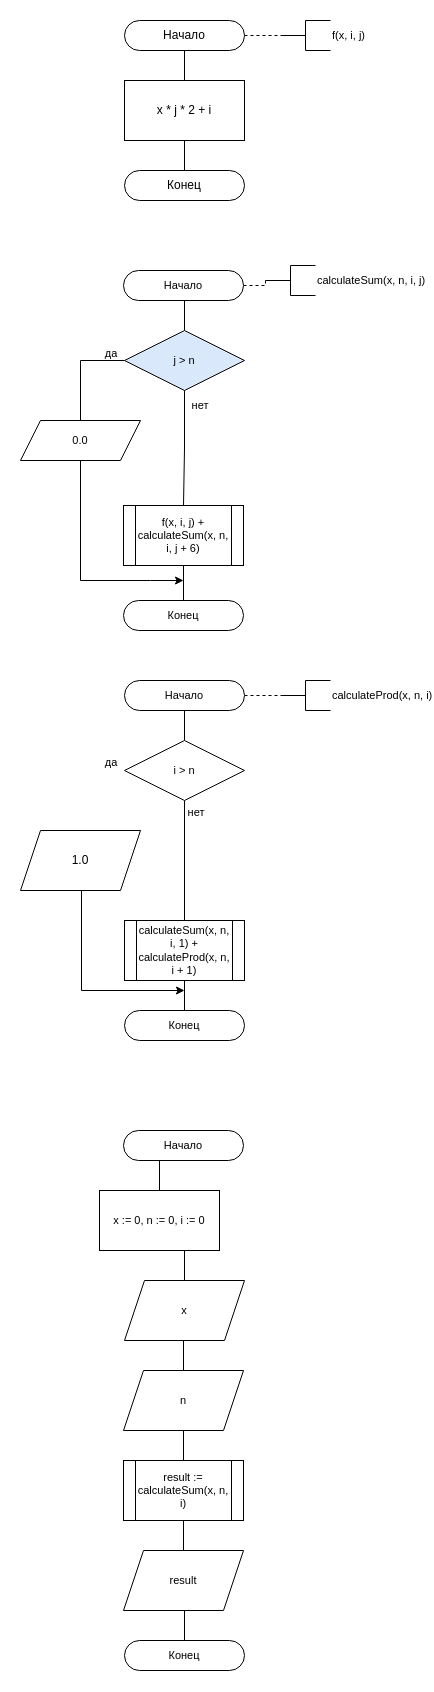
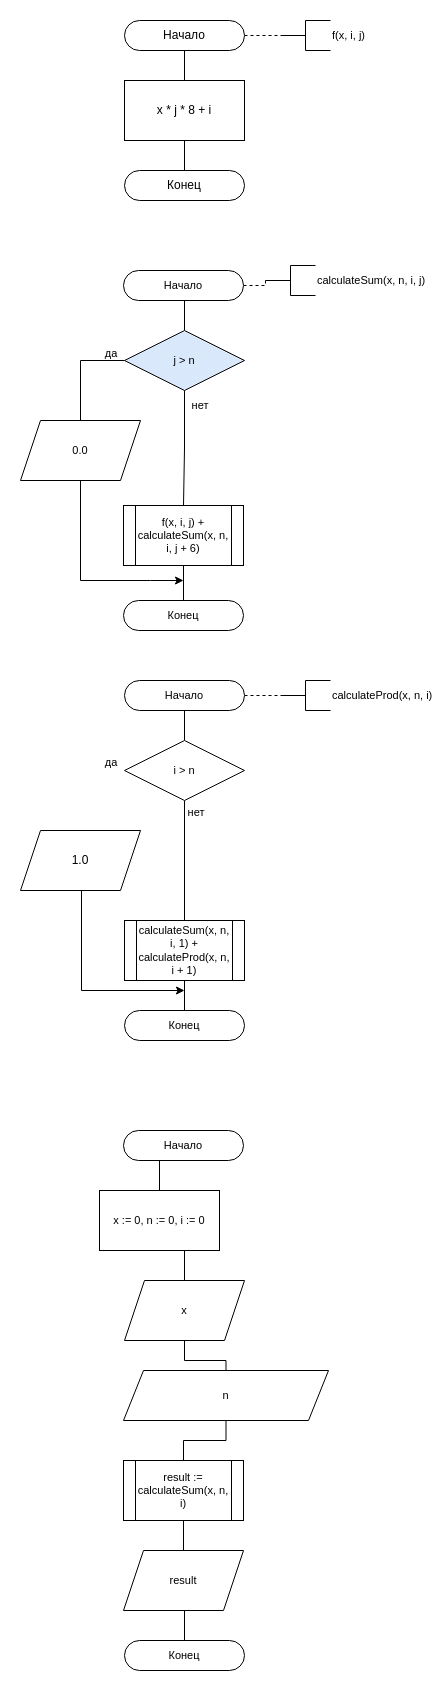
  <mxCell id="0" />
  <mxCell id="1" parent="0" />
  <mxCell id="2" style="edgeStyle=orthogonalEdgeStyle;rounded=0;orthogonalLoop=1;jettySize=auto;html=1;exitX=1;exitY=0.5;exitDx=0;exitDy=0;entryX=0;entryY=0.5;entryDx=0;entryDy=0;entryPerimeter=0;endArrow=none;endFill=0;dashed=1;" parent="1" source="4" target="5" edge="1"><mxGeometry relative="1" as="geometry" /></mxCell>
  <mxCell id="3" style="edgeStyle=orthogonalEdgeStyle;rounded=0;orthogonalLoop=1;jettySize=auto;html=1;exitX=0.5;exitY=1;exitDx=0;exitDy=0;entryX=0.5;entryY=0;entryDx=0;entryDy=0;endArrow=none;endFill=0;" parent="1" source="4" target="7" edge="1"><mxGeometry relative="1" as="geometry" /></mxCell>
  <mxCell id="4" value="Начало" style="rounded=1;whiteSpace=wrap;html=1;arcSize=50;" parent="1" vertex="1"><mxGeometry x="124" y="20" width="120" height="30" as="geometry" /></mxCell>
  <mxCell id="5" value="f(x, i, j)" style="strokeWidth=1;html=1;shape=mxgraph.flowchart.annotation_2;align=left;labelPosition=right;pointerEvents=1;fontFamily=Helvetica;fontSize=11;fontColor=default;" parent="1" vertex="1"><mxGeometry x="280" y="20" width="50" height="30" as="geometry" /></mxCell>
  <mxCell id="6" style="edgeStyle=orthogonalEdgeStyle;rounded=0;orthogonalLoop=1;jettySize=auto;html=1;exitX=0.5;exitY=1;exitDx=0;exitDy=0;entryX=0.5;entryY=0;entryDx=0;entryDy=0;endArrow=none;endFill=0;" parent="1" source="7" target="8" edge="1"><mxGeometry relative="1" as="geometry" /></mxCell>
- <mxCell id="7" value="x * j * 2 + i" style="rounded=0;whiteSpace=wrap;html=1;" parent="1" vertex="1"><mxGeometry x="124" y="80" width="120" height="60" as="geometry" /></mxCell>
+ <mxCell id="7" value="x * j * 8 + i" style="rounded=0;whiteSpace=wrap;html=1;" parent="1" vertex="1"><mxGeometry x="124" y="80" width="120" height="60" as="geometry" /></mxCell>
  <mxCell id="8" value="Конец" style="rounded=1;whiteSpace=wrap;html=1;arcSize=50;" parent="1" vertex="1"><mxGeometry x="124" y="170" width="120" height="30" as="geometry" /></mxCell>
  <mxCell id="9" style="edgeStyle=orthogonalEdgeStyle;shape=connector;rounded=0;orthogonalLoop=1;jettySize=auto;html=1;exitX=1;exitY=0.5;exitDx=0;exitDy=0;entryX=0;entryY=0.5;entryDx=0;entryDy=0;entryPerimeter=0;labelBackgroundColor=default;strokeColor=default;fontFamily=Helvetica;fontSize=11;fontColor=default;endArrow=none;endFill=0;dashed=1;" parent="1" source="11" target="12" edge="1"><mxGeometry relative="1" as="geometry" /></mxCell>
  <mxCell id="10" style="edgeStyle=orthogonalEdgeStyle;shape=connector;rounded=0;orthogonalLoop=1;jettySize=auto;html=1;exitX=0.5;exitY=1;exitDx=0;exitDy=0;entryX=0.5;entryY=0;entryDx=0;entryDy=0;labelBackgroundColor=default;strokeColor=default;fontFamily=Helvetica;fontSize=11;fontColor=default;endArrow=none;endFill=0;" parent="1" source="11" target="15" edge="1"><mxGeometry relative="1" as="geometry" /></mxCell>
  <mxCell id="11" value="Начало" style="rounded=1;whiteSpace=wrap;html=1;arcSize=50;fontFamily=Helvetica;fontSize=11;fontColor=default;" parent="1" vertex="1"><mxGeometry x="123" y="270" width="120" height="30" as="geometry" /></mxCell>
  <mxCell id="12" value="calculateSum(x, n, i, j)" style="strokeWidth=1;html=1;shape=mxgraph.flowchart.annotation_2;align=left;labelPosition=right;pointerEvents=1;fontFamily=Helvetica;fontSize=11;fontColor=default;" parent="1" vertex="1"><mxGeometry x="265" y="265" width="50" height="30" as="geometry" /></mxCell>
  <mxCell id="13" style="edgeStyle=orthogonalEdgeStyle;shape=connector;rounded=0;orthogonalLoop=1;jettySize=auto;html=1;exitX=0;exitY=0.5;exitDx=0;exitDy=0;entryX=0.5;entryY=0;entryDx=0;entryDy=0;labelBackgroundColor=default;strokeColor=default;fontFamily=Helvetica;fontSize=11;fontColor=default;endArrow=none;endFill=0;" parent="1" source="15" target="17" edge="1"><mxGeometry relative="1" as="geometry" /></mxCell>
  <mxCell id="14" style="edgeStyle=orthogonalEdgeStyle;shape=connector;rounded=0;orthogonalLoop=1;jettySize=auto;html=1;exitX=0.5;exitY=1;exitDx=0;exitDy=0;entryX=0.5;entryY=0;entryDx=0;entryDy=0;labelBackgroundColor=default;strokeColor=default;fontFamily=Helvetica;fontSize=11;fontColor=default;endArrow=none;endFill=0;" parent="1" source="15" edge="1"><mxGeometry relative="1" as="geometry"><mxPoint x="183" y="505" as="targetPoint" /></mxGeometry></mxCell>
  <mxCell id="15" value="j &amp;gt; n" style="rhombus;whiteSpace=wrap;html=1;fontFamily=Helvetica;fontSize=11;fontColor=default;fillColor=#dae8fc;" parent="1" vertex="1"><mxGeometry x="124" y="330" width="120" height="60" as="geometry" /></mxCell>
  <mxCell id="16" style="edgeStyle=orthogonalEdgeStyle;shape=connector;rounded=0;orthogonalLoop=1;jettySize=auto;html=1;exitX=0.5;exitY=1;exitDx=0;exitDy=0;labelBackgroundColor=default;strokeColor=default;fontFamily=Helvetica;fontSize=11;fontColor=default;endArrow=classic;endFill=1;" parent="1" source="17" edge="1"><mxGeometry relative="1" as="geometry"><mxPoint x="183" y="580" as="targetPoint" /><Array as="points"><mxPoint x="80" y="580" /><mxPoint x="150" y="580" /></Array></mxGeometry></mxCell>
- <mxCell id="17" value="0.0" style="shape=parallelogram;perimeter=parallelogramPerimeter;whiteSpace=wrap;html=1;fixedSize=1;fontFamily=Helvetica;fontSize=11;fontColor=default;" parent="1" vertex="1"><mxGeometry x="20" y="420" width="120" height="40" as="geometry" /></mxCell>
+ <mxCell id="17" value="0.0" style="shape=parallelogram;perimeter=parallelogramPerimeter;whiteSpace=wrap;html=1;fixedSize=1;fontFamily=Helvetica;fontSize=11;fontColor=default;" parent="1" vertex="1"><mxGeometry x="20" y="420" width="120" height="60" as="geometry" /></mxCell>
  <mxCell id="18" value="да" style="text;html=1;strokeColor=none;fillColor=none;align=center;verticalAlign=middle;whiteSpace=wrap;rounded=0;fontSize=11;fontFamily=Helvetica;fontColor=default;" parent="1" vertex="1"><mxGeometry x="81" y="338" width="60" height="30" as="geometry" /></mxCell>
  <mxCell id="19" value="нет" style="text;html=1;strokeColor=none;fillColor=none;align=center;verticalAlign=middle;whiteSpace=wrap;rounded=0;fontSize=11;fontFamily=Helvetica;fontColor=default;" parent="1" vertex="1"><mxGeometry x="170" y="390" width="60" height="30" as="geometry" /></mxCell>
  <mxCell id="20" style="edgeStyle=orthogonalEdgeStyle;shape=connector;rounded=0;orthogonalLoop=1;jettySize=auto;html=1;exitX=0.5;exitY=1;exitDx=0;exitDy=0;entryX=0.5;entryY=0;entryDx=0;entryDy=0;labelBackgroundColor=default;strokeColor=default;fontFamily=Helvetica;fontSize=11;fontColor=default;endArrow=none;endFill=0;" parent="1" source="21" target="22" edge="1"><mxGeometry relative="1" as="geometry" /></mxCell>
  <mxCell id="21" value="f(x, i, j) + calculateSum(x, n, i, j + 6)" style="shape=process;whiteSpace=wrap;html=1;backgroundOutline=1;fontFamily=Helvetica;fontSize=11;fontColor=default;" parent="1" vertex="1"><mxGeometry x="123" y="505" width="120" height="60" as="geometry" /></mxCell>
  <mxCell id="22" value="Конец" style="rounded=1;whiteSpace=wrap;html=1;arcSize=50;fontFamily=Helvetica;fontSize=11;fontColor=default;" parent="1" vertex="1"><mxGeometry x="123" y="600" width="120" height="30" as="geometry" /></mxCell>
  <mxCell id="23" style="edgeStyle=orthogonalEdgeStyle;shape=connector;rounded=0;orthogonalLoop=1;jettySize=auto;html=1;exitX=0.5;exitY=1;exitDx=0;exitDy=0;entryX=0.5;entryY=0;entryDx=0;entryDy=0;labelBackgroundColor=default;strokeColor=default;fontFamily=Helvetica;fontSize=11;fontColor=default;endArrow=none;endFill=0;" parent="1" source="25" target="27" edge="1"><mxGeometry relative="1" as="geometry" /></mxCell>
  <mxCell id="24" style="edgeStyle=orthogonalEdgeStyle;shape=connector;rounded=0;orthogonalLoop=1;jettySize=auto;html=1;exitX=1;exitY=0.5;exitDx=0;exitDy=0;entryX=0;entryY=0.5;entryDx=0;entryDy=0;entryPerimeter=0;labelBackgroundColor=default;strokeColor=default;fontFamily=Helvetica;fontSize=11;fontColor=default;endArrow=none;endFill=0;dashed=1;" edge="1" parent="1" source="25" target="35"><mxGeometry relative="1" as="geometry" /></mxCell>
  <mxCell id="25" value="Начало" style="rounded=1;whiteSpace=wrap;html=1;arcSize=50;fontFamily=Helvetica;fontSize=11;fontColor=default;" parent="1" vertex="1"><mxGeometry x="124" y="680" width="120" height="30" as="geometry" /></mxCell>
  <mxCell id="26" style="edgeStyle=orthogonalEdgeStyle;shape=connector;rounded=0;orthogonalLoop=1;jettySize=auto;html=1;exitX=0.5;exitY=1;exitDx=0;exitDy=0;entryX=0.5;entryY=0;entryDx=0;entryDy=0;labelBackgroundColor=default;strokeColor=default;fontFamily=Helvetica;fontSize=11;fontColor=default;endArrow=none;endFill=0;" edge="1" parent="1" source="27" target="32"><mxGeometry relative="1" as="geometry" /></mxCell>
  <mxCell id="27" value="i &amp;gt; n" style="rhombus;whiteSpace=wrap;html=1;fontFamily=Helvetica;fontSize=11;fontColor=default;" parent="1" vertex="1"><mxGeometry x="124" y="740" width="120" height="60" as="geometry" /></mxCell>
  <mxCell id="28" style="edgeStyle=orthogonalEdgeStyle;shape=connector;rounded=0;orthogonalLoop=1;jettySize=auto;html=1;exitX=0.5;exitY=1;exitDx=0;exitDy=0;labelBackgroundColor=default;strokeColor=default;fontFamily=Helvetica;fontSize=11;fontColor=default;endArrow=classic;endFill=1;" edge="1" parent="1"><mxGeometry relative="1" as="geometry"><mxPoint x="184" y="990" as="targetPoint" /><mxPoint x="81" y="890" as="sourcePoint" /><Array as="points"><mxPoint x="81" y="990" /></Array></mxGeometry></mxCell>
  <mxCell id="29" value="1.0" style="shape=parallelogram;perimeter=parallelogramPerimeter;whiteSpace=wrap;html=1;fixedSize=1;" vertex="1" parent="1"><mxGeometry x="20" y="830" width="120" height="60" as="geometry" /></mxCell>
  <mxCell id="30" value="да" style="text;html=1;strokeColor=none;fillColor=none;align=center;verticalAlign=middle;whiteSpace=wrap;rounded=0;fontSize=11;fontFamily=Helvetica;fontColor=default;" vertex="1" parent="1"><mxGeometry x="81" y="747" width="60" height="30" as="geometry" /></mxCell>
  <mxCell id="31" style="edgeStyle=orthogonalEdgeStyle;shape=connector;rounded=0;orthogonalLoop=1;jettySize=auto;html=1;exitX=0.5;exitY=1;exitDx=0;exitDy=0;entryX=0.5;entryY=0;entryDx=0;entryDy=0;labelBackgroundColor=default;strokeColor=default;fontFamily=Helvetica;fontSize=11;fontColor=default;endArrow=none;endFill=0;" edge="1" parent="1" source="32" target="34"><mxGeometry relative="1" as="geometry" /></mxCell>
  <mxCell id="32" value="calculateSum(x, n, i, 1) + calculateProd(x, n, i + 1)" style="shape=process;whiteSpace=wrap;html=1;backgroundOutline=1;fontFamily=Helvetica;fontSize=11;fontColor=default;" vertex="1" parent="1"><mxGeometry x="124" y="920" width="120" height="60" as="geometry" /></mxCell>
  <mxCell id="33" value="нет" style="text;html=1;strokeColor=none;fillColor=none;align=center;verticalAlign=middle;whiteSpace=wrap;rounded=0;fontSize=11;fontFamily=Helvetica;fontColor=default;" vertex="1" parent="1"><mxGeometry x="166" y="797" width="60" height="30" as="geometry" /></mxCell>
  <mxCell id="34" value="Конец" style="rounded=1;whiteSpace=wrap;html=1;arcSize=50;fontFamily=Helvetica;fontSize=11;fontColor=default;" vertex="1" parent="1"><mxGeometry x="124" y="1010" width="120" height="30" as="geometry" /></mxCell>
  <mxCell id="35" value="calculateProd(x, n, i)" style="strokeWidth=1;html=1;shape=mxgraph.flowchart.annotation_2;align=left;labelPosition=right;pointerEvents=1;fontFamily=Helvetica;fontSize=11;fontColor=default;" vertex="1" parent="1"><mxGeometry x="280" y="680" width="50" height="30" as="geometry" /></mxCell>
  <mxCell id="36" style="edgeStyle=orthogonalEdgeStyle;shape=connector;rounded=0;orthogonalLoop=1;jettySize=auto;html=1;exitX=0.5;exitY=1;exitDx=0;exitDy=0;entryX=0.5;entryY=0;entryDx=0;entryDy=0;labelBackgroundColor=default;strokeColor=default;fontFamily=Helvetica;fontSize=11;fontColor=default;endArrow=none;endFill=0;" edge="1" parent="1" source="37" target="39"><mxGeometry relative="1" as="geometry" /></mxCell>
  <mxCell id="37" value="Начало" style="rounded=1;whiteSpace=wrap;html=1;arcSize=50;fontFamily=Helvetica;fontSize=11;fontColor=default;" vertex="1" parent="1"><mxGeometry x="123" y="1130" width="120" height="30" as="geometry" /></mxCell>
  <mxCell id="38" style="edgeStyle=orthogonalEdgeStyle;shape=connector;rounded=0;orthogonalLoop=1;jettySize=auto;html=1;exitX=0.5;exitY=1;exitDx=0;exitDy=0;entryX=0.5;entryY=0;entryDx=0;entryDy=0;labelBackgroundColor=default;strokeColor=default;fontFamily=Helvetica;fontSize=11;fontColor=default;endArrow=none;endFill=0;" edge="1" parent="1" source="39" target="41"><mxGeometry relative="1" as="geometry" /></mxCell>
  <mxCell id="39" value="x := 0, n := 0, i := 0" style="rounded=0;whiteSpace=wrap;html=1;fontFamily=Helvetica;fontSize=11;fontColor=default;" vertex="1" parent="1"><mxGeometry x="99" y="1190" width="120" height="60" as="geometry" /></mxCell>
  <mxCell id="40" style="edgeStyle=orthogonalEdgeStyle;shape=connector;rounded=0;orthogonalLoop=1;jettySize=auto;html=1;exitX=0.5;exitY=1;exitDx=0;exitDy=0;entryX=0.5;entryY=0;entryDx=0;entryDy=0;labelBackgroundColor=default;strokeColor=default;fontFamily=Helvetica;fontSize=11;fontColor=default;endArrow=none;endFill=0;" edge="1" parent="1" source="41" target="43"><mxGeometry relative="1" as="geometry" /></mxCell>
  <mxCell id="41" value="x" style="shape=parallelogram;perimeter=parallelogramPerimeter;whiteSpace=wrap;html=1;fixedSize=1;fontFamily=Helvetica;fontSize=11;fontColor=default;" vertex="1" parent="1"><mxGeometry x="124" y="1280" width="120" height="60" as="geometry" /></mxCell>
  <mxCell id="42" style="edgeStyle=orthogonalEdgeStyle;shape=connector;rounded=0;orthogonalLoop=1;jettySize=auto;html=1;exitX=0.5;exitY=1;exitDx=0;exitDy=0;entryX=0.5;entryY=0;entryDx=0;entryDy=0;labelBackgroundColor=default;strokeColor=default;fontFamily=Helvetica;fontSize=11;fontColor=default;endArrow=none;endFill=0;" edge="1" parent="1" source="43" target="45"><mxGeometry relative="1" as="geometry" /></mxCell>
- <mxCell id="43" value="n" style="shape=parallelogram;perimeter=parallelogramPerimeter;whiteSpace=wrap;html=1;fixedSize=1;fontFamily=Helvetica;fontSize=11;fontColor=default;" vertex="1" parent="1"><mxGeometry x="123" y="1370" width="120" height="60" as="geometry" /></mxCell>
+ <mxCell id="43" value="n" style="shape=parallelogram;perimeter=parallelogramPerimeter;whiteSpace=wrap;html=1;fixedSize=1;fontFamily=Helvetica;fontSize=11;fontColor=default;" vertex="1" parent="1"><mxGeometry x="123" y="1370" width="205" height="50" as="geometry" /></mxCell>
  <mxCell id="44" style="edgeStyle=orthogonalEdgeStyle;shape=connector;rounded=0;orthogonalLoop=1;jettySize=auto;html=1;exitX=0.5;exitY=1;exitDx=0;exitDy=0;entryX=0.5;entryY=0;entryDx=0;entryDy=0;labelBackgroundColor=default;strokeColor=default;fontFamily=Helvetica;fontSize=11;fontColor=default;endArrow=none;endFill=0;" edge="1" parent="1" source="45" target="47"><mxGeometry relative="1" as="geometry" /></mxCell>
  <mxCell id="45" value="result := calculateSum(x, n, i)" style="shape=process;whiteSpace=wrap;html=1;backgroundOutline=1;fontFamily=Helvetica;fontSize=11;fontColor=default;" vertex="1" parent="1"><mxGeometry x="123" y="1460" width="120" height="60" as="geometry" /></mxCell>
  <mxCell id="46" style="edgeStyle=orthogonalEdgeStyle;shape=connector;rounded=0;orthogonalLoop=1;jettySize=auto;html=1;exitX=0.5;exitY=1;exitDx=0;exitDy=0;entryX=0.5;entryY=0;entryDx=0;entryDy=0;labelBackgroundColor=default;strokeColor=default;fontFamily=Helvetica;fontSize=11;fontColor=default;endArrow=none;endFill=0;" edge="1" parent="1" source="47" target="48"><mxGeometry relative="1" as="geometry" /></mxCell>
  <mxCell id="47" value="result" style="shape=parallelogram;perimeter=parallelogramPerimeter;whiteSpace=wrap;html=1;fixedSize=1;fontFamily=Helvetica;fontSize=11;fontColor=default;" vertex="1" parent="1"><mxGeometry x="123" y="1550" width="120" height="60" as="geometry" /></mxCell>
  <mxCell id="48" value="Конец" style="rounded=1;whiteSpace=wrap;html=1;arcSize=50;fontFamily=Helvetica;fontSize=11;fontColor=default;" vertex="1" parent="1"><mxGeometry x="124" y="1640" width="120" height="30" as="geometry" /></mxCell>
